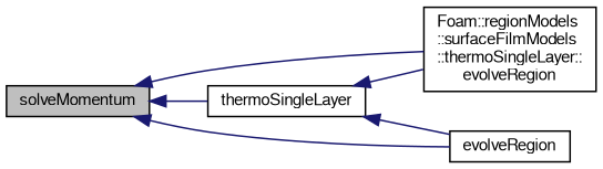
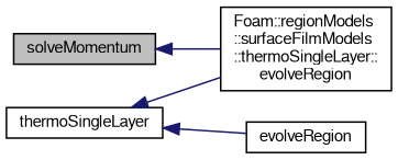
  digraph {
    rankdir=LR
    node [color=black fontname=FreeSans fontsize=10 shape=record]
    edge [color=midnightblue dir=back fontname=FreeSans fontsize=10 labelfontname=FreeSans labelfontsize=10 style=solid]
    n1 [fillcolor=grey75 fontcolor=black height=0.2 label=solveMomentum style=filled width=0.4]
    n2 [height=0.2 label="Foam::regionModels\l::surfaceFilmModels\l::thermoSingleLayer::\levolveRegion" width=0.4]
    n3 [height=0.2 label=evolveRegion width=0.4]
    n4 [height=0.2 label=thermoSingleLayer width=0.4]
    n1 -> n2
-   n1 -> n3
-   n1 -> n4
    n4 -> n2
    n4 -> n3
  }
